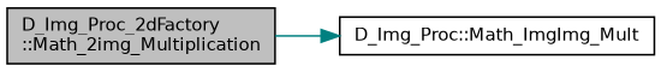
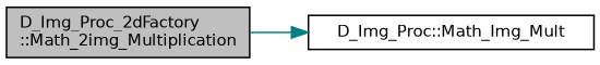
  digraph {
    rankdir=LR
    node [color=black fontname=Helvetica fontsize=10 shape=record style=filled]
    n1 [fillcolor=grey75 fontcolor=black height=0.2 label="D_Img_Proc_2dFactory\l::Math_2img_Multiplication" width=0.4]
-   n2 [fillcolor=white height=0.2 label="D_Img_Proc::Math_ImgImg_Mult" width=0.4]
+   n2 [fillcolor=white height=0.2 label="D_Img_Proc::Math_Img_Mult" width=0.4]
    n1 -> n2 [color=teal fontname=Helvetica fontsize=10 labelfontname=Helvetica labelfontsize=10 style=solid]
  }
